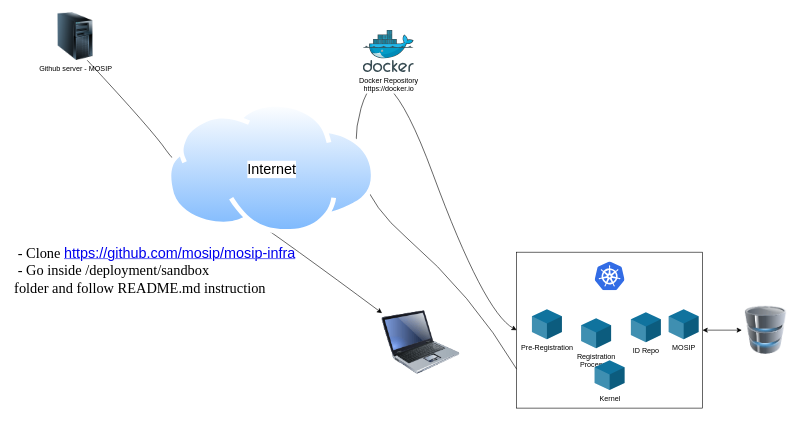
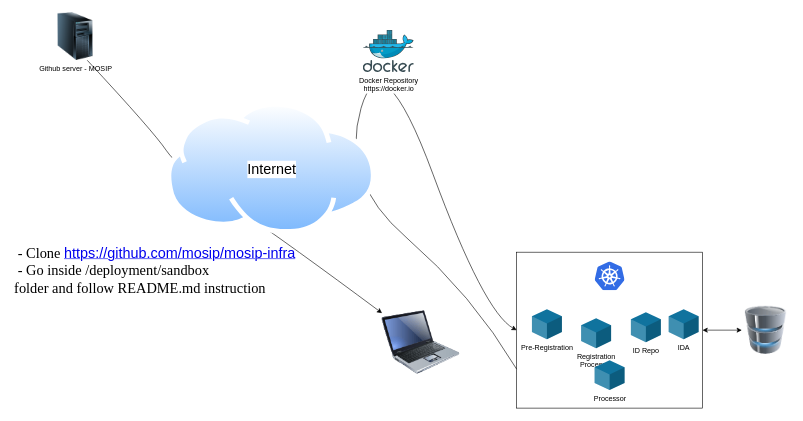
  <mxCell id="0" />
  <mxCell id="1" parent="0" />
  <mxCell id="2" value="" style="image;html=1;labelBackgroundColor=#ffffff;image=img/lib/clip_art/computers/Laptop_128x128.png" parent="1" vertex="1"><mxGeometry x="636" y="515" width="130" height="110" as="geometry" /></mxCell>
  <mxCell id="3" value="Github server - MOSIP" style="image;html=1;labelBackgroundColor=#ffffff;image=img/lib/clip_art/computers/Server_Tower_128x128.png;align=center;" parent="1" vertex="1"><mxGeometry x="84.5" y="20" width="80" height="80" as="geometry" /></mxCell>
  <mxCell id="4" value="" style="group" parent="1" vertex="1" connectable="0"><mxGeometry x="860.5" y="450" width="310" height="230" as="geometry" /></mxCell>
  <mxCell id="5" value="" style="group" parent="4" vertex="1" connectable="0"><mxGeometry width="310" height="230" as="geometry" /></mxCell>
  <mxCell id="6" value="" style="rounded=0;whiteSpace=wrap;html=1;align=center;labelPosition=center;verticalLabelPosition=bottom;verticalAlign=top;" parent="5" vertex="1"><mxGeometry y="-30" width="310" height="260" as="geometry" /></mxCell>
  <mxCell id="7" value="Registration&lt;br&gt;Processor" style="verticalLabelPosition=bottom;verticalAlign=top;html=1;shape=mxgraph.infographic.shadedCube;isoAngle=15;fillColor=#10739E;strokeColor=none;align=center;" parent="5" vertex="1"><mxGeometry x="107.5" y="80" width="50" height="50" as="geometry" /></mxCell>
  <mxCell id="8" value="Pre-Registration" style="verticalLabelPosition=bottom;verticalAlign=top;html=1;shape=mxgraph.infographic.shadedCube;isoAngle=15;fillColor=#10739E;strokeColor=none;align=center;" parent="5" vertex="1"><mxGeometry x="25.5" y="65" width="50" height="50" as="geometry" /></mxCell>
  <mxCell id="9" value="ID Repo" style="verticalLabelPosition=bottom;verticalAlign=top;html=1;shape=mxgraph.infographic.shadedCube;isoAngle=15;fillColor=#10739E;strokeColor=none;align=center;" parent="5" vertex="1"><mxGeometry x="190.5" y="70" width="50" height="50" as="geometry" /></mxCell>
- <mxCell id="10" value="MOSIP" style="verticalLabelPosition=bottom;verticalAlign=top;html=1;shape=mxgraph.infographic.shadedCube;isoAngle=15;fillColor=#10739E;strokeColor=none;align=center;" parent="5" vertex="1"><mxGeometry x="253.5" y="65" width="50" height="50" as="geometry" /></mxCell>
- <mxCell id="11" value="Kernel" style="verticalLabelPosition=bottom;verticalAlign=top;html=1;shape=mxgraph.infographic.shadedCube;isoAngle=15;fillColor=#10739E;strokeColor=none;align=center;" parent="5" vertex="1"><mxGeometry x="130" y="150" width="50" height="50" as="geometry" /></mxCell>
+ <mxCell id="10" value="IDA" style="verticalLabelPosition=bottom;verticalAlign=top;html=1;shape=mxgraph.infographic.shadedCube;isoAngle=15;fillColor=#10739E;strokeColor=none;align=center;" parent="5" vertex="1"><mxGeometry x="253.5" y="65" width="50" height="50" as="geometry" /></mxCell>
+ <mxCell id="11" value="Processor" style="verticalLabelPosition=bottom;verticalAlign=top;html=1;shape=mxgraph.infographic.shadedCube;isoAngle=15;fillColor=#10739E;strokeColor=none;align=center;" parent="5" vertex="1"><mxGeometry x="130" y="150" width="50" height="50" as="geometry" /></mxCell>
  <mxCell id="12" value="" style="curved=1;endArrow=classic;html=1;entryX=0;entryY=0.5;entryDx=0;entryDy=0;exitX=0;exitY=0.75;exitDx=0;exitDy=0;" parent="5" source="6" target="6" edge="1"><mxGeometry width="50" height="50" relative="1" as="geometry"><mxPoint y="250" as="sourcePoint" /><mxPoint x="75.5" y="-110" as="targetPoint" /><Array as="points"><mxPoint x="-74.5" y="40" /><mxPoint x="-294.5" y="-150" /><mxPoint x="-224.5" y="-390" /><mxPoint x="-54.5" y="70" /></Array></mxGeometry></mxCell>
  <mxCell id="13" value="" style="aspect=fixed;html=1;points=[];align=center;image;fontSize=12;image=img/lib/mscae/Kubernetes.svg;" vertex="1" parent="5"><mxGeometry x="130.5" y="-14" width="50" height="48" as="geometry" /></mxCell>
  <mxCell id="14" value="Docker Repository&lt;br&gt;https://docker.io" style="aspect=fixed;html=1;points=[];align=center;image;fontSize=12;image=img/lib/mscae/Docker.svg;" parent="1" vertex="1"><mxGeometry x="604.5" y="50" width="85" height="70" as="geometry" /></mxCell>
  <mxCell id="15" value="&lt;font style=&quot;font-size: 24px&quot; face=&quot;Lucida Console&quot;&gt;&amp;nbsp;- Clone&amp;nbsp;&lt;/font&gt;&lt;a href=&quot;https://github.com/mosip/mosip-infra&quot;&gt;&lt;font style=&quot;font-size: 24px&quot;&gt;https://github.com/mosip/mosip-infra&lt;/font&gt;&lt;/a&gt;&lt;font style=&quot;font-size: 24px&quot; face=&quot;Lucida Console&quot;&gt;&lt;br&gt;&lt;/font&gt;&lt;span style=&quot;font-family: &amp;#34;lucida console&amp;#34; ; font-size: 24px&quot;&gt;&amp;nbsp;- Go inside /deployment/sandbox &lt;br&gt;folder and follow README.md instruction&lt;/span&gt;&lt;font style=&quot;font-size: 24px&quot; face=&quot;Lucida Console&quot;&gt;&lt;br&gt;&lt;br&gt;&lt;/font&gt;" style="text;html=1;resizable=0;points=[];autosize=1;align=left;verticalAlign=top;spacingTop=-4;" parent="1" vertex="1"><mxGeometry x="20.5" y="405" width="580" height="70" as="geometry" /></mxCell>
  <mxCell id="16" value="" style="curved=1;endArrow=classic;html=1;strokeColor=#000000;strokeWidth=1;fontFamily=Lucida Console;exitX=0.75;exitY=1;exitDx=0;exitDy=0;" parent="1" source="3" target="2" edge="1"><mxGeometry width="50" height="50" relative="1" as="geometry"><mxPoint x="-64" y="650" as="sourcePoint" /><mxPoint x="-14" y="600" as="targetPoint" /><Array as="points"><mxPoint x="256" y="220" /><mxPoint x="296" y="280" /><mxPoint x="486" y="410" /></Array></mxGeometry></mxCell>
  <mxCell id="17" value="&lt;font style=&quot;font-size: 24px&quot;&gt;Internet&lt;/font&gt;" style="aspect=fixed;perimeter=ellipsePerimeter;html=1;align=center;shadow=0;dashed=0;spacingTop=3;image;image=img/lib/active_directory/internet_cloud.svg;labelPosition=center;verticalLabelPosition=middle;verticalAlign=middle;" parent="1" vertex="1"><mxGeometry x="276" y="170" width="351" height="220" as="geometry" /></mxCell>
  <mxCell id="18" style="edgeStyle=orthogonalEdgeStyle;rounded=0;orthogonalLoop=1;jettySize=auto;html=1;entryX=1;entryY=0.5;entryDx=0;entryDy=0;startArrow=classic;startFill=1;endArrow=classic;endFill=1;" edge="1" parent="1" source="19" target="6"><mxGeometry relative="1" as="geometry" /></mxCell>
  <mxCell id="19" value="" style="image;html=1;labelBackgroundColor=#ffffff;image=img/lib/clip_art/computers/Database_128x128.png" vertex="1" parent="1"><mxGeometry x="1236" y="510" width="80" height="80" as="geometry" /></mxCell>
